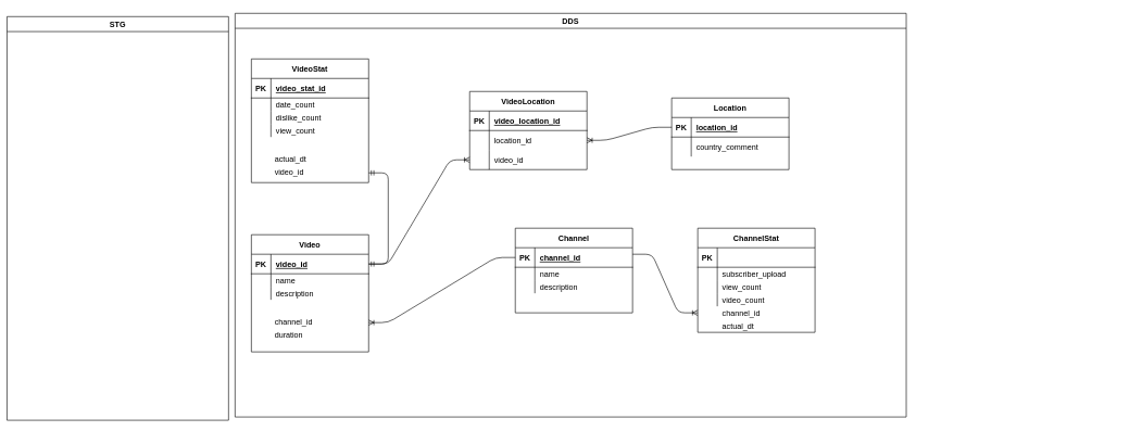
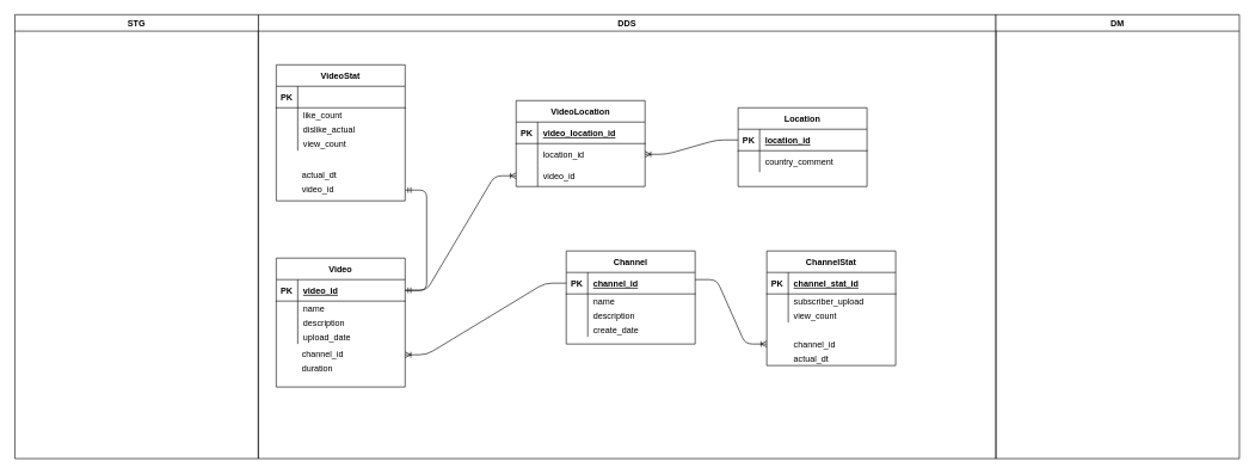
  <mxCell id="0" />
  <mxCell id="1" parent="0" />
  <mxCell id="2" value="Channel" style="shape=table;startSize=30;container=1;collapsible=1;childLayout=tableLayout;fixedRows=1;rowLines=0;fontStyle=1;align=center;resizeLast=1;" vertex="1" parent="1"><mxGeometry x="790" y="350" width="180" height="130" as="geometry" /></mxCell>
  <mxCell id="3" value="" style="shape=partialRectangle;collapsible=0;dropTarget=0;pointerEvents=0;fillColor=none;top=0;left=0;bottom=1;right=0;points=[[0,0.5],[1,0.5]];portConstraint=eastwest;" vertex="1" parent="2"><mxGeometry y="30" width="180" height="30" as="geometry" /></mxCell>
  <mxCell id="4" value="PK" style="shape=partialRectangle;connectable=0;fillColor=none;top=0;left=0;bottom=0;right=0;fontStyle=1;overflow=hidden;" vertex="1" parent="3"><mxGeometry width="30" height="30" as="geometry" /></mxCell>
  <mxCell id="5" value="channel_id" style="shape=partialRectangle;connectable=0;fillColor=none;top=0;left=0;bottom=0;right=0;align=left;spacingLeft=6;fontStyle=5;overflow=hidden;" vertex="1" parent="3"><mxGeometry x="30" width="150" height="30" as="geometry" /></mxCell>
  <mxCell id="6" value="" style="shape=partialRectangle;collapsible=0;dropTarget=0;pointerEvents=0;fillColor=none;top=0;left=0;bottom=0;right=0;points=[[0,0.5],[1,0.5]];portConstraint=eastwest;" vertex="1" parent="2"><mxGeometry y="60" width="180" height="20" as="geometry" /></mxCell>
  <mxCell id="7" value="" style="shape=partialRectangle;connectable=0;fillColor=none;top=0;left=0;bottom=0;right=0;editable=1;overflow=hidden;" vertex="1" parent="6"><mxGeometry width="30" height="20" as="geometry" /></mxCell>
  <mxCell id="8" value="name" style="shape=partialRectangle;connectable=0;fillColor=none;top=0;left=0;bottom=0;right=0;align=left;spacingLeft=6;overflow=hidden;" vertex="1" parent="6"><mxGeometry x="30" width="150" height="20" as="geometry" /></mxCell>
  <mxCell id="9" value="" style="shape=partialRectangle;collapsible=0;dropTarget=0;pointerEvents=0;fillColor=none;top=0;left=0;bottom=0;right=0;points=[[0,0.5],[1,0.5]];portConstraint=eastwest;" vertex="1" parent="2"><mxGeometry y="80" width="180" height="20" as="geometry" /></mxCell>
  <mxCell id="10" value="" style="shape=partialRectangle;connectable=0;fillColor=none;top=0;left=0;bottom=0;right=0;editable=1;overflow=hidden;" vertex="1" parent="9"><mxGeometry width="30" height="20" as="geometry" /></mxCell>
  <mxCell id="11" value="description" style="shape=partialRectangle;connectable=0;fillColor=none;top=0;left=0;bottom=0;right=0;align=left;spacingLeft=6;overflow=hidden;" vertex="1" parent="9"><mxGeometry x="30" width="150" height="20" as="geometry" /></mxCell>
  <mxCell id="12" value="" style="shape=partialRectangle;collapsible=0;dropTarget=0;pointerEvents=0;fillColor=none;top=0;left=0;bottom=0;right=0;points=[[0,0.5],[1,0.5]];portConstraint=eastwest;" vertex="1" parent="2"><mxGeometry y="100" width="180" height="20" as="geometry" /></mxCell>
  <mxCell id="13" value="" style="shape=partialRectangle;connectable=0;fillColor=none;top=0;left=0;bottom=0;right=0;editable=1;overflow=hidden;" vertex="1" parent="12"><mxGeometry width="30" height="20" as="geometry" /></mxCell>
+ <mxCell id="14" value="create_date" style="shape=partialRectangle;connectable=0;fillColor=none;top=0;left=0;bottom=0;right=0;align=left;spacingLeft=6;overflow=hidden;" vertex="1" parent="12"><mxGeometry x="30" width="150" height="20" as="geometry" /></mxCell>
  <mxCell id="15" value="ChannelStat" style="shape=table;startSize=30;container=1;collapsible=1;childLayout=tableLayout;fixedRows=1;rowLines=0;fontStyle=1;align=center;resizeLast=1;" vertex="1" parent="1"><mxGeometry x="1070" y="350" width="180" height="160" as="geometry" /></mxCell>
  <mxCell id="16" value="" style="shape=partialRectangle;collapsible=0;dropTarget=0;pointerEvents=0;fillColor=none;top=0;left=0;bottom=1;right=0;points=[[0,0.5],[1,0.5]];portConstraint=eastwest;" vertex="1" parent="15"><mxGeometry y="30" width="180" height="30" as="geometry" /></mxCell>
  <mxCell id="17" value="PK" style="shape=partialRectangle;connectable=0;fillColor=none;top=0;left=0;bottom=0;right=0;fontStyle=1;overflow=hidden;" vertex="1" parent="16"><mxGeometry width="30" height="30" as="geometry" /></mxCell>
+ <mxCell id="18" value="channel_stat_id" style="shape=partialRectangle;connectable=0;fillColor=none;top=0;left=0;bottom=0;right=0;align=left;spacingLeft=6;fontStyle=5;overflow=hidden;" vertex="1" parent="16"><mxGeometry x="30" width="150" height="30" as="geometry" /></mxCell>
  <mxCell id="19" value="" style="shape=partialRectangle;collapsible=0;dropTarget=0;pointerEvents=0;fillColor=none;top=0;left=0;bottom=0;right=0;points=[[0,0.5],[1,0.5]];portConstraint=eastwest;" vertex="1" parent="15"><mxGeometry y="60" width="180" height="20" as="geometry" /></mxCell>
  <mxCell id="20" value="" style="shape=partialRectangle;connectable=0;fillColor=none;top=0;left=0;bottom=0;right=0;editable=1;overflow=hidden;" vertex="1" parent="19"><mxGeometry width="30" height="20" as="geometry" /></mxCell>
  <mxCell id="21" value="subscriber_upload" style="shape=partialRectangle;connectable=0;fillColor=none;top=0;left=0;bottom=0;right=0;align=left;spacingLeft=6;overflow=hidden;" vertex="1" parent="19"><mxGeometry x="30" width="150" height="20" as="geometry" /></mxCell>
  <mxCell id="22" value="" style="shape=partialRectangle;collapsible=0;dropTarget=0;pointerEvents=0;fillColor=none;top=0;left=0;bottom=0;right=0;points=[[0,0.5],[1,0.5]];portConstraint=eastwest;" vertex="1" parent="15"><mxGeometry y="80" width="180" height="20" as="geometry" /></mxCell>
  <mxCell id="23" value="" style="shape=partialRectangle;connectable=0;fillColor=none;top=0;left=0;bottom=0;right=0;editable=1;overflow=hidden;" vertex="1" parent="22"><mxGeometry width="30" height="20" as="geometry" /></mxCell>
  <mxCell id="24" value="view_count" style="shape=partialRectangle;connectable=0;fillColor=none;top=0;left=0;bottom=0;right=0;align=left;spacingLeft=6;overflow=hidden;" vertex="1" parent="22"><mxGeometry x="30" width="150" height="20" as="geometry" /></mxCell>
  <mxCell id="25" value="" style="shape=partialRectangle;collapsible=0;dropTarget=0;pointerEvents=0;fillColor=none;top=0;left=0;bottom=0;right=0;points=[[0,0.5],[1,0.5]];portConstraint=eastwest;" vertex="1" parent="15"><mxGeometry y="100" width="180" height="20" as="geometry" /></mxCell>
  <mxCell id="26" value="" style="shape=partialRectangle;connectable=0;fillColor=none;top=0;left=0;bottom=0;right=0;editable=1;overflow=hidden;" vertex="1" parent="25"><mxGeometry width="30" height="20" as="geometry" /></mxCell>
- <mxCell id="27" value="video_count" style="shape=partialRectangle;connectable=0;fillColor=none;top=0;left=0;bottom=0;right=0;align=left;spacingLeft=6;overflow=hidden;" vertex="1" parent="25"><mxGeometry x="30" width="150" height="20" as="geometry" /></mxCell>
  <mxCell id="28" value="Location" style="shape=table;startSize=30;container=1;collapsible=1;childLayout=tableLayout;fixedRows=1;rowLines=0;fontStyle=1;align=center;resizeLast=1;" vertex="1" parent="1"><mxGeometry x="1030" y="150" width="180" height="110" as="geometry" /></mxCell>
  <mxCell id="29" value="" style="shape=partialRectangle;collapsible=0;dropTarget=0;pointerEvents=0;fillColor=none;top=0;left=0;bottom=1;right=0;points=[[0,0.5],[1,0.5]];portConstraint=eastwest;" vertex="1" parent="28"><mxGeometry y="30" width="180" height="30" as="geometry" /></mxCell>
  <mxCell id="30" value="PK" style="shape=partialRectangle;connectable=0;fillColor=none;top=0;left=0;bottom=0;right=0;fontStyle=1;overflow=hidden;" vertex="1" parent="29"><mxGeometry width="30" height="30" as="geometry" /></mxCell>
  <mxCell id="31" value="location_id" style="shape=partialRectangle;connectable=0;fillColor=none;top=0;left=0;bottom=0;right=0;align=left;spacingLeft=6;fontStyle=5;overflow=hidden;" vertex="1" parent="29"><mxGeometry x="30" width="150" height="30" as="geometry" /></mxCell>
  <mxCell id="32" value="" style="shape=partialRectangle;collapsible=0;dropTarget=0;pointerEvents=0;fillColor=none;top=0;left=0;bottom=0;right=0;points=[[0,0.5],[1,0.5]];portConstraint=eastwest;" vertex="1" parent="28"><mxGeometry y="60" width="180" height="30" as="geometry" /></mxCell>
  <mxCell id="33" value="" style="shape=partialRectangle;connectable=0;fillColor=none;top=0;left=0;bottom=0;right=0;editable=1;overflow=hidden;" vertex="1" parent="32"><mxGeometry width="30" height="30" as="geometry" /></mxCell>
  <mxCell id="34" value="country_comment" style="shape=partialRectangle;connectable=0;fillColor=none;top=0;left=0;bottom=0;right=0;align=left;spacingLeft=6;overflow=hidden;" vertex="1" parent="32"><mxGeometry x="30" width="150" height="30" as="geometry" /></mxCell>
  <mxCell id="35" value="" style="shape=partialRectangle;collapsible=0;dropTarget=0;pointerEvents=0;fillColor=none;top=0;left=0;bottom=0;right=0;points=[[0,0.5],[1,0.5]];portConstraint=eastwest;" vertex="1" parent="28"><mxGeometry y="90" width="180" height="20" as="geometry" /></mxCell>
  <mxCell id="36" value="" style="shape=partialRectangle;connectable=0;fillColor=none;top=0;left=0;bottom=0;right=0;editable=1;overflow=hidden;" vertex="1" parent="35"><mxGeometry width="30" height="20" as="geometry" /></mxCell>
  <mxCell id="37" value="" style="edgeStyle=entityRelationEdgeStyle;fontSize=12;html=1;endArrow=ERoneToMany;" edge="1" parent="1"><mxGeometry width="100" height="100" relative="1" as="geometry"><mxPoint x="970" y="390" as="sourcePoint" /><mxPoint x="1070" y="480" as="targetPoint" /></mxGeometry></mxCell>
  <mxCell id="38" value="channel_id" style="shape=partialRectangle;connectable=0;fillColor=none;top=0;left=0;bottom=0;right=0;align=left;spacingLeft=6;overflow=hidden;" vertex="1" parent="1"><mxGeometry x="1100" y="470" width="150" height="20" as="geometry" /></mxCell>
  <mxCell id="39" value="" style="edgeStyle=entityRelationEdgeStyle;fontSize=12;html=1;endArrow=ERoneToMany;exitX=0;exitY=0.5;exitDx=0;exitDy=0;entryX=1;entryY=0.5;entryDx=0;entryDy=0;" edge="1" parent="1" source="3" target="82"><mxGeometry width="100" height="100" relative="1" as="geometry"><mxPoint x="700" y="440" as="sourcePoint" /><mxPoint x="800" y="530" as="targetPoint" /></mxGeometry></mxCell>
  <mxCell id="40" value="VideoLocation" style="shape=table;startSize=30;container=1;collapsible=1;childLayout=tableLayout;fixedRows=1;rowLines=0;fontStyle=1;align=center;resizeLast=1;" vertex="1" parent="1"><mxGeometry x="720" y="140" width="180" height="120" as="geometry" /></mxCell>
  <mxCell id="41" value="" style="shape=partialRectangle;collapsible=0;dropTarget=0;pointerEvents=0;fillColor=none;top=0;left=0;bottom=1;right=0;points=[[0,0.5],[1,0.5]];portConstraint=eastwest;" vertex="1" parent="40"><mxGeometry y="30" width="180" height="30" as="geometry" /></mxCell>
  <mxCell id="42" value="PK" style="shape=partialRectangle;connectable=0;fillColor=none;top=0;left=0;bottom=0;right=0;fontStyle=1;overflow=hidden;" vertex="1" parent="41"><mxGeometry width="30" height="30" as="geometry" /></mxCell>
  <mxCell id="43" value="video_location_id" style="shape=partialRectangle;connectable=0;fillColor=none;top=0;left=0;bottom=0;right=0;align=left;spacingLeft=6;fontStyle=5;overflow=hidden;" vertex="1" parent="41"><mxGeometry x="30" width="150" height="30" as="geometry" /></mxCell>
  <mxCell id="44" value="" style="shape=partialRectangle;collapsible=0;dropTarget=0;pointerEvents=0;fillColor=none;top=0;left=0;bottom=0;right=0;points=[[0,0.5],[1,0.5]];portConstraint=eastwest;" vertex="1" parent="40"><mxGeometry y="60" width="180" height="30" as="geometry" /></mxCell>
  <mxCell id="45" value="" style="shape=partialRectangle;connectable=0;fillColor=none;top=0;left=0;bottom=0;right=0;editable=1;overflow=hidden;" vertex="1" parent="44"><mxGeometry width="30" height="30" as="geometry" /></mxCell>
  <mxCell id="46" value="location_id" style="shape=partialRectangle;connectable=0;fillColor=none;top=0;left=0;bottom=0;right=0;align=left;spacingLeft=6;overflow=hidden;" vertex="1" parent="44"><mxGeometry x="30" width="150" height="30" as="geometry" /></mxCell>
  <mxCell id="47" value="" style="shape=partialRectangle;collapsible=0;dropTarget=0;pointerEvents=0;fillColor=none;top=0;left=0;bottom=0;right=0;points=[[0,0.5],[1,0.5]];portConstraint=eastwest;" vertex="1" parent="40"><mxGeometry y="90" width="180" height="30" as="geometry" /></mxCell>
  <mxCell id="48" value="" style="shape=partialRectangle;connectable=0;fillColor=none;top=0;left=0;bottom=0;right=0;editable=1;overflow=hidden;" vertex="1" parent="47"><mxGeometry width="30" height="30" as="geometry" /></mxCell>
  <mxCell id="49" value="video_id" style="shape=partialRectangle;connectable=0;fillColor=none;top=0;left=0;bottom=0;right=0;align=left;spacingLeft=6;overflow=hidden;" vertex="1" parent="47"><mxGeometry x="30" width="150" height="30" as="geometry" /></mxCell>
  <mxCell id="50" value="" style="edgeStyle=entityRelationEdgeStyle;fontSize=12;html=1;endArrow=ERoneToMany;exitX=0;exitY=0.5;exitDx=0;exitDy=0;entryX=1;entryY=0.5;entryDx=0;entryDy=0;" edge="1" parent="1" source="29" target="44"><mxGeometry width="100" height="100" relative="1" as="geometry"><mxPoint x="810" y="-65" as="sourcePoint" /><mxPoint x="660" y="25" as="targetPoint" /></mxGeometry></mxCell>
  <mxCell id="51" value="" style="edgeStyle=entityRelationEdgeStyle;fontSize=12;html=1;endArrow=ERoneToMany;exitX=1;exitY=0.5;exitDx=0;exitDy=0;entryX=0;entryY=0.5;entryDx=0;entryDy=0;" edge="1" parent="1" source="69" target="47"><mxGeometry width="100" height="100" relative="1" as="geometry"><mxPoint x="800" y="405" as="sourcePoint" /><mxPoint x="650" y="495" as="targetPoint" /></mxGeometry></mxCell>
  <mxCell id="52" value="DDS" style="swimlane;" vertex="1" parent="1"><mxGeometry x="360" y="20" width="1030" height="620" as="geometry" /></mxCell>
  <mxCell id="53" value="VideoStat" style="shape=table;startSize=30;container=1;collapsible=1;childLayout=tableLayout;fixedRows=1;rowLines=0;fontStyle=1;align=center;resizeLast=1;" vertex="1" parent="52"><mxGeometry x="25" y="70" width="180" height="190" as="geometry" /></mxCell>
  <mxCell id="54" value="" style="shape=partialRectangle;collapsible=0;dropTarget=0;pointerEvents=0;fillColor=none;top=0;left=0;bottom=1;right=0;points=[[0,0.5],[1,0.5]];portConstraint=eastwest;" vertex="1" parent="53"><mxGeometry y="30" width="180" height="30" as="geometry" /></mxCell>
  <mxCell id="55" value="PK" style="shape=partialRectangle;connectable=0;fillColor=none;top=0;left=0;bottom=0;right=0;fontStyle=1;overflow=hidden;" vertex="1" parent="54"><mxGeometry width="30" height="30" as="geometry" /></mxCell>
- <mxCell id="56" value="video_stat_id" style="shape=partialRectangle;connectable=0;fillColor=none;top=0;left=0;bottom=0;right=0;align=left;spacingLeft=6;fontStyle=5;overflow=hidden;" vertex="1" parent="54"><mxGeometry x="30" width="150" height="30" as="geometry" /></mxCell>
  <mxCell id="57" value="" style="shape=partialRectangle;collapsible=0;dropTarget=0;pointerEvents=0;fillColor=none;top=0;left=0;bottom=0;right=0;points=[[0,0.5],[1,0.5]];portConstraint=eastwest;" vertex="1" parent="53"><mxGeometry y="60" width="180" height="20" as="geometry" /></mxCell>
  <mxCell id="58" value="" style="shape=partialRectangle;connectable=0;fillColor=none;top=0;left=0;bottom=0;right=0;editable=1;overflow=hidden;" vertex="1" parent="57"><mxGeometry width="30" height="20" as="geometry" /></mxCell>
- <mxCell id="59" value="date_count" style="shape=partialRectangle;connectable=0;fillColor=none;top=0;left=0;bottom=0;right=0;align=left;spacingLeft=6;overflow=hidden;" vertex="1" parent="57"><mxGeometry x="30" width="150" height="20" as="geometry" /></mxCell>
+ <mxCell id="59" value="like_count" style="shape=partialRectangle;connectable=0;fillColor=none;top=0;left=0;bottom=0;right=0;align=left;spacingLeft=6;overflow=hidden;" vertex="1" parent="57"><mxGeometry x="30" width="150" height="20" as="geometry" /></mxCell>
  <mxCell id="60" value="" style="shape=partialRectangle;collapsible=0;dropTarget=0;pointerEvents=0;fillColor=none;top=0;left=0;bottom=0;right=0;points=[[0,0.5],[1,0.5]];portConstraint=eastwest;" vertex="1" parent="53"><mxGeometry y="80" width="180" height="20" as="geometry" /></mxCell>
  <mxCell id="61" value="" style="shape=partialRectangle;connectable=0;fillColor=none;top=0;left=0;bottom=0;right=0;editable=1;overflow=hidden;" vertex="1" parent="60"><mxGeometry width="30" height="20" as="geometry" /></mxCell>
- <mxCell id="62" value="dislike_count" style="shape=partialRectangle;connectable=0;fillColor=none;top=0;left=0;bottom=0;right=0;align=left;spacingLeft=6;overflow=hidden;" vertex="1" parent="60"><mxGeometry x="30" width="150" height="20" as="geometry" /></mxCell>
+ <mxCell id="62" value="dislike_actual" style="shape=partialRectangle;connectable=0;fillColor=none;top=0;left=0;bottom=0;right=0;align=left;spacingLeft=6;overflow=hidden;" vertex="1" parent="60"><mxGeometry x="30" width="150" height="20" as="geometry" /></mxCell>
  <mxCell id="63" value="" style="shape=partialRectangle;collapsible=0;dropTarget=0;pointerEvents=0;fillColor=none;top=0;left=0;bottom=0;right=0;points=[[0,0.5],[1,0.5]];portConstraint=eastwest;" vertex="1" parent="53"><mxGeometry y="100" width="180" height="20" as="geometry" /></mxCell>
  <mxCell id="64" value="" style="shape=partialRectangle;connectable=0;fillColor=none;top=0;left=0;bottom=0;right=0;editable=1;overflow=hidden;" vertex="1" parent="63"><mxGeometry width="30" height="20" as="geometry" /></mxCell>
  <mxCell id="65" value="view_count" style="shape=partialRectangle;connectable=0;fillColor=none;top=0;left=0;bottom=0;right=0;align=left;spacingLeft=6;overflow=hidden;" vertex="1" parent="63"><mxGeometry x="30" width="150" height="20" as="geometry" /></mxCell>
  <mxCell id="66" value="actual_dt" style="text;strokeColor=none;fillColor=none;spacingLeft=4;spacingRight=4;overflow=hidden;rotatable=0;points=[[0,0.5],[1,0.5]];portConstraint=eastwest;fontSize=12;" vertex="1" parent="52"><mxGeometry x="55" y="210" width="150" height="25" as="geometry" /></mxCell>
  <mxCell id="67" value="video_id" style="text;strokeColor=none;fillColor=none;spacingLeft=4;spacingRight=4;overflow=hidden;rotatable=0;points=[[0,0.5],[1,0.5]];portConstraint=eastwest;fontSize=12;" vertex="1" parent="52"><mxGeometry x="55" y="230" width="150" height="30" as="geometry" /></mxCell>
  <mxCell id="68" value="Video" style="shape=table;startSize=30;container=1;collapsible=1;childLayout=tableLayout;fixedRows=1;rowLines=0;fontStyle=1;align=center;resizeLast=1;" vertex="1" parent="52"><mxGeometry x="25" y="340" width="180" height="180" as="geometry"><mxRectangle x="100" y="160" width="60" height="30" as="alternateBounds" /></mxGeometry></mxCell>
  <mxCell id="69" value="" style="shape=partialRectangle;collapsible=0;dropTarget=0;pointerEvents=0;fillColor=none;top=0;left=0;bottom=1;right=0;points=[[0,0.5],[1,0.5]];portConstraint=eastwest;" vertex="1" parent="68"><mxGeometry y="30" width="180" height="30" as="geometry" /></mxCell>
  <mxCell id="70" value="PK" style="shape=partialRectangle;connectable=0;fillColor=none;top=0;left=0;bottom=0;right=0;fontStyle=1;overflow=hidden;" vertex="1" parent="69"><mxGeometry width="30" height="30" as="geometry" /></mxCell>
  <mxCell id="71" value="video_id" style="shape=partialRectangle;connectable=0;fillColor=none;top=0;left=0;bottom=0;right=0;align=left;spacingLeft=6;fontStyle=5;overflow=hidden;" vertex="1" parent="69"><mxGeometry x="30" width="150" height="30" as="geometry" /></mxCell>
  <mxCell id="72" value="" style="shape=partialRectangle;collapsible=0;dropTarget=0;pointerEvents=0;fillColor=none;top=0;left=0;bottom=0;right=0;points=[[0,0.5],[1,0.5]];portConstraint=eastwest;" vertex="1" parent="68"><mxGeometry y="60" width="180" height="20" as="geometry" /></mxCell>
  <mxCell id="73" value="" style="shape=partialRectangle;connectable=0;fillColor=none;top=0;left=0;bottom=0;right=0;editable=1;overflow=hidden;" vertex="1" parent="72"><mxGeometry width="30" height="20" as="geometry" /></mxCell>
  <mxCell id="74" value="name" style="shape=partialRectangle;connectable=0;fillColor=none;top=0;left=0;bottom=0;right=0;align=left;spacingLeft=6;overflow=hidden;" vertex="1" parent="72"><mxGeometry x="30" width="150" height="20" as="geometry" /></mxCell>
  <mxCell id="75" value="" style="shape=partialRectangle;collapsible=0;dropTarget=0;pointerEvents=0;fillColor=none;top=0;left=0;bottom=0;right=0;points=[[0,0.5],[1,0.5]];portConstraint=eastwest;" vertex="1" parent="68"><mxGeometry y="80" width="180" height="20" as="geometry" /></mxCell>
  <mxCell id="76" value="" style="shape=partialRectangle;connectable=0;fillColor=none;top=0;left=0;bottom=0;right=0;editable=1;overflow=hidden;" vertex="1" parent="75"><mxGeometry width="30" height="20" as="geometry" /></mxCell>
  <mxCell id="77" value="description" style="shape=partialRectangle;connectable=0;fillColor=none;top=0;left=0;bottom=0;right=0;align=left;spacingLeft=6;overflow=hidden;" vertex="1" parent="75"><mxGeometry x="30" width="150" height="20" as="geometry" /></mxCell>
  <mxCell id="78" value="" style="shape=partialRectangle;collapsible=0;dropTarget=0;pointerEvents=0;fillColor=none;top=0;left=0;bottom=0;right=0;points=[[0,0.5],[1,0.5]];portConstraint=eastwest;" vertex="1" parent="68"><mxGeometry y="100" width="180" height="20" as="geometry" /></mxCell>
  <mxCell id="79" value="" style="shape=partialRectangle;connectable=0;fillColor=none;top=0;left=0;bottom=0;right=0;editable=1;overflow=hidden;" vertex="1" parent="78"><mxGeometry width="30" height="20" as="geometry" /></mxCell>
+ <mxCell id="80" value="upload_date" style="shape=partialRectangle;connectable=0;fillColor=none;top=0;left=0;bottom=0;right=0;align=left;spacingLeft=6;overflow=hidden;" vertex="1" parent="78"><mxGeometry x="30" width="150" height="20" as="geometry" /></mxCell>
  <mxCell id="81" value="" style="edgeStyle=entityRelationEdgeStyle;fontSize=12;html=1;endArrow=ERmandOne;startArrow=ERmandOne;entryX=1;entryY=0.5;entryDx=0;entryDy=0;exitX=1;exitY=0.5;exitDx=0;exitDy=0;" edge="1" parent="52" source="69" target="67"><mxGeometry width="100" height="100" relative="1" as="geometry"><mxPoint x="140" y="310" as="sourcePoint" /><mxPoint x="240" y="210" as="targetPoint" /></mxGeometry></mxCell>
  <mxCell id="82" value="channel_id" style="text;strokeColor=none;fillColor=none;spacingLeft=4;spacingRight=4;overflow=hidden;rotatable=0;points=[[0,0.5],[1,0.5]];portConstraint=eastwest;fontSize=12;" vertex="1" parent="52"><mxGeometry x="55" y="460" width="150" height="30" as="geometry" /></mxCell>
  <mxCell id="83" value="duration" style="text;strokeColor=none;fillColor=none;spacingLeft=4;spacingRight=4;overflow=hidden;rotatable=0;points=[[0,0.5],[1,0.5]];portConstraint=eastwest;fontSize=12;" vertex="1" parent="52"><mxGeometry x="55" y="480" width="145" height="30" as="geometry" /></mxCell>
- <mxCell id="85" value="STG" style="swimlane;" vertex="1" parent="1"><mxGeometry x="10" y="25" width="340" height="620" as="geometry" /></mxCell>
+ <mxCell id="84" value="DM" style="swimlane;" vertex="1" parent="1"><mxGeometry x="1390" y="20" width="340" height="620" as="geometry" /></mxCell>
+ <mxCell id="85" value="STG" style="swimlane;" vertex="1" parent="1"><mxGeometry x="20" y="20" width="340" height="620" as="geometry" /></mxCell>
  <mxCell id="86" value="" style="shape=partialRectangle;connectable=0;fillColor=none;top=0;left=0;bottom=0;right=0;editable=1;overflow=hidden;" vertex="1" parent="1"><mxGeometry x="1070" y="490" width="30" height="20" as="geometry" /></mxCell>
  <mxCell id="87" value="actual_dt" style="shape=partialRectangle;connectable=0;fillColor=none;top=0;left=0;bottom=0;right=0;align=left;spacingLeft=6;overflow=hidden;" vertex="1" parent="1"><mxGeometry x="1100" y="490" width="150" height="20" as="geometry" /></mxCell>
